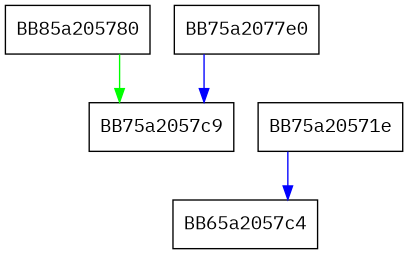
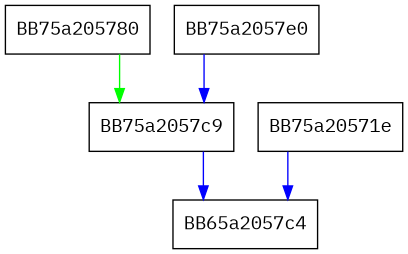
  digraph {
    fontname="IBM Plex Mono"
    splines=ortho
    node [fontname="IBM Plex Mono" shape=box]
    edge [color=blue fontname="IBM Plex Mono"]
-   BB75a205780 [label=BB85a205780]
+   BB75a205780
    BB75a2057c9
    n3 [label=BB65a2057c4]
-   BB75a2057e0 [label=BB75a2077e0]
+   BB75a2057e0
    n5 [label=BB75a20571e]
    BB75a205780 -> BB75a2057c9 [color=green]
+   BB75a2057c9 -> n3
    BB75a2057e0 -> BB75a2057c9
    n5 -> n3
  }
